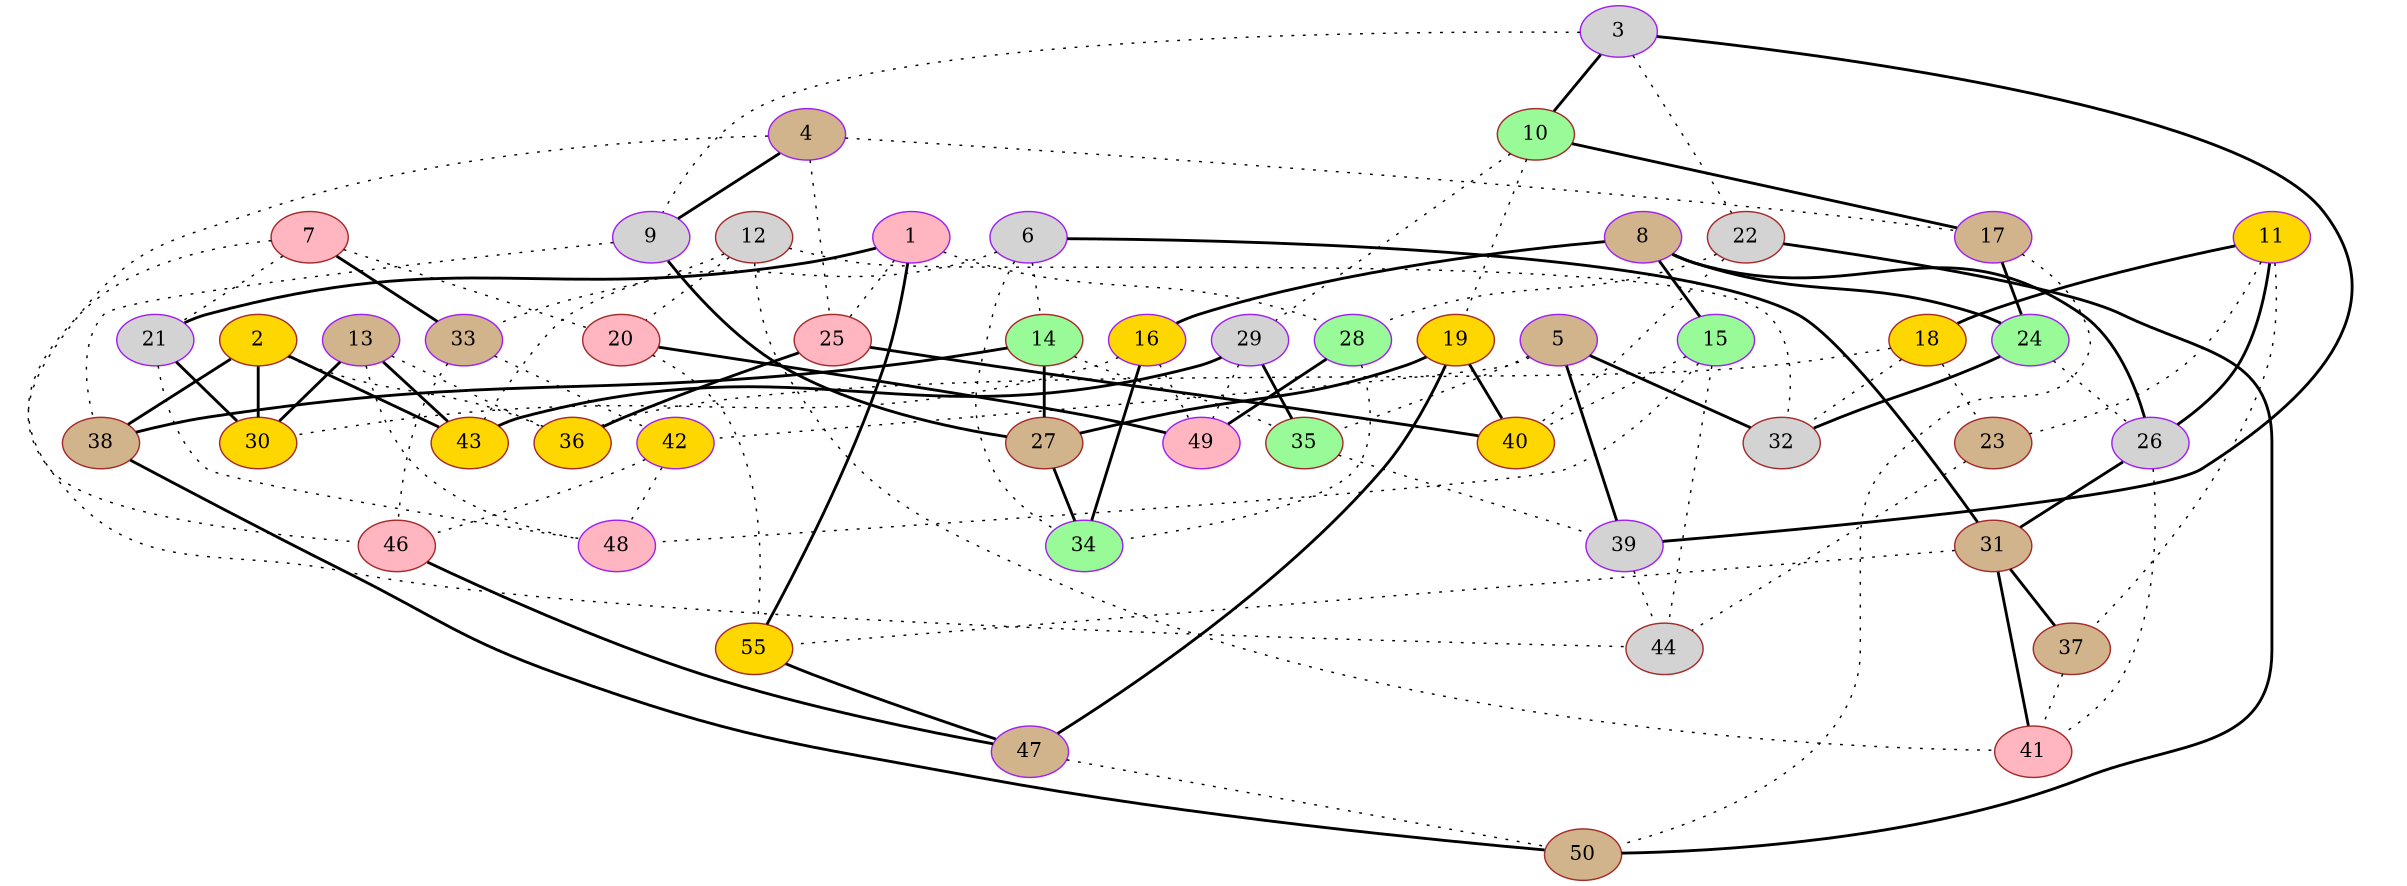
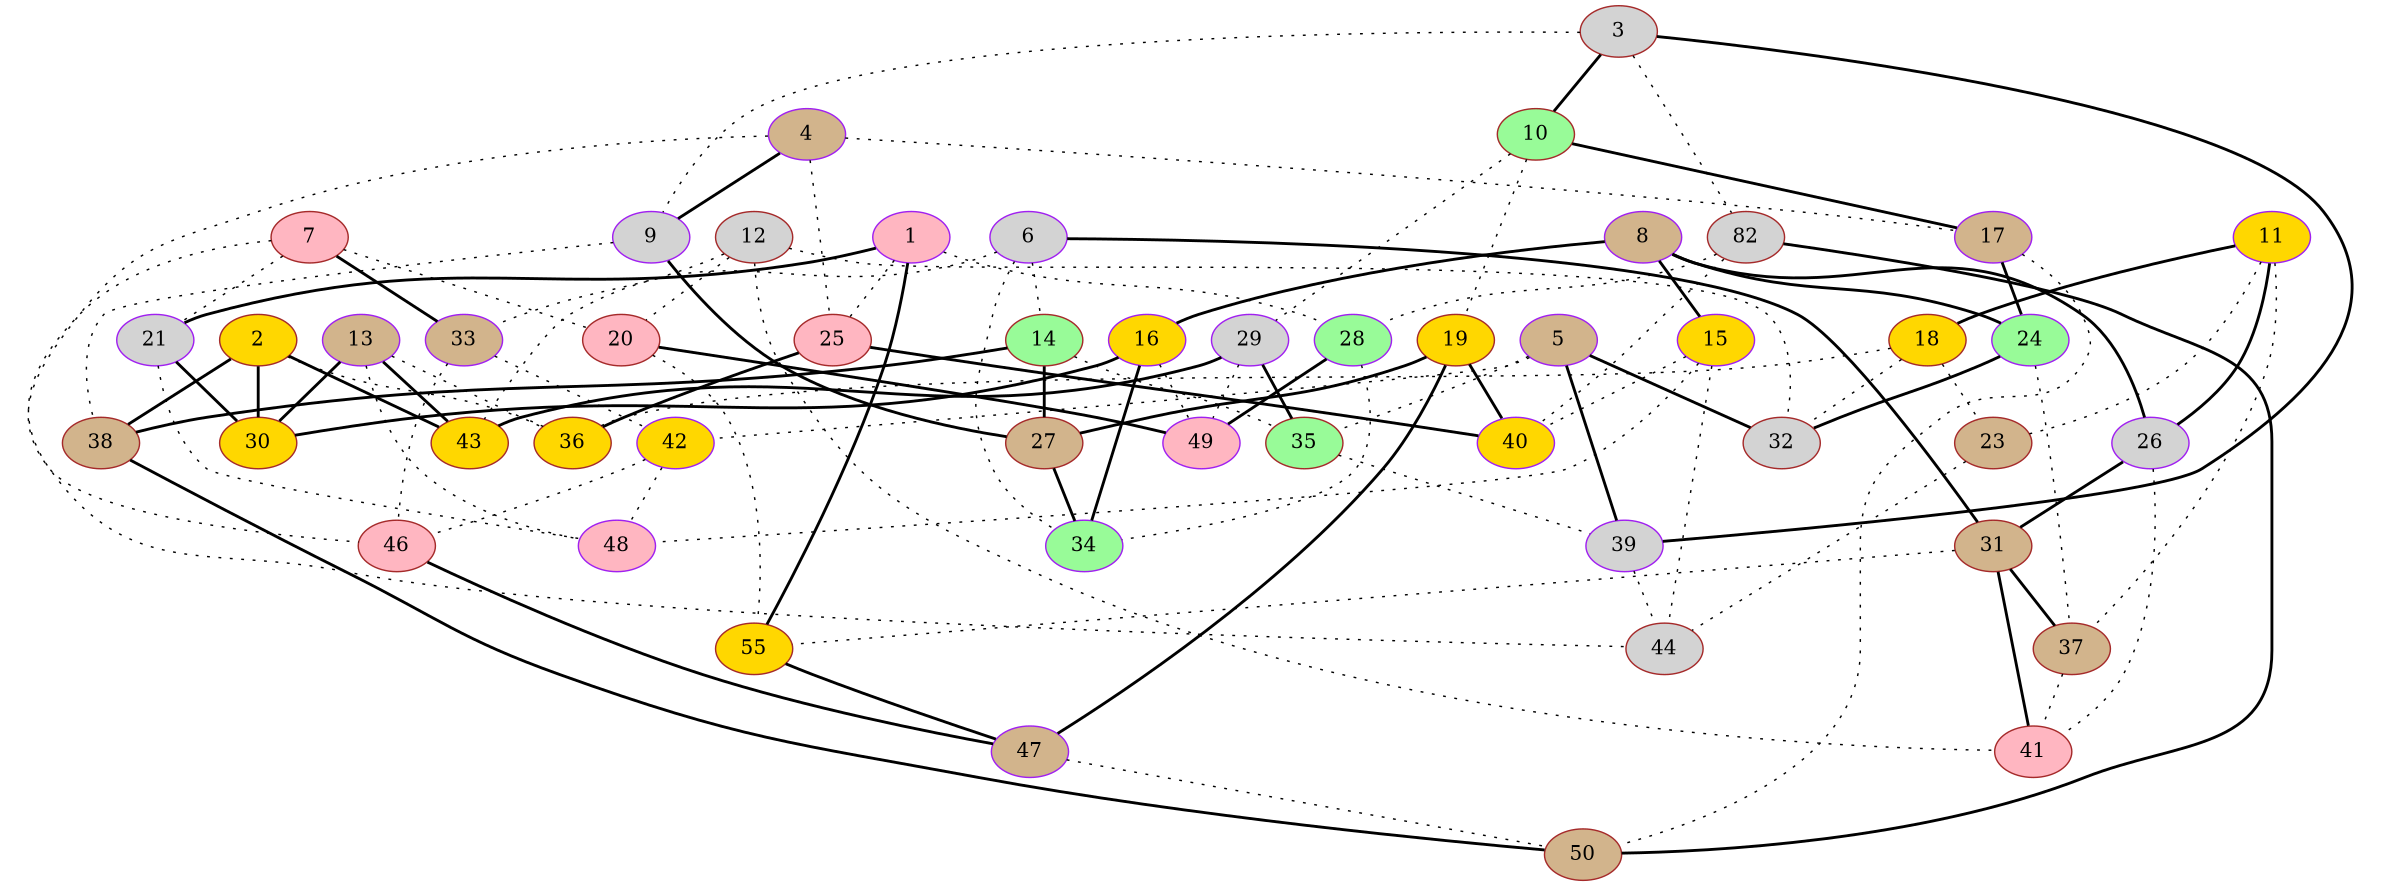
  graph {
    node [color=brown fillcolor=tan style=filled]
    edge [style=dotted]
    1 [color=purple fillcolor=lightpink]
    21 [color=purple fillcolor=lightgrey]
    25 [fillcolor=lightpink]
    28 [color=purple fillcolor=palegreen]
    n5 [fillcolor=gold label=55]
    30 [fillcolor=gold]
    48 [color=purple fillcolor=lightpink]
    36 [fillcolor=gold]
-   40 [fillcolor=gold]
+   40 [color=purple fillcolor=gold]
    34 [color=purple fillcolor=palegreen]
    49 [color=purple fillcolor=lightpink]
    47 [color=purple]
    2 [fillcolor=gold]
    38
    43 [fillcolor=gold]
    50
-   3 [color=purple fillcolor=lightgrey]
+   3 [fillcolor=lightgrey]
    9 [color=purple fillcolor=lightgrey]
    10 [fillcolor=palegreen]
-   22 [fillcolor=lightgrey]
+   22 [fillcolor=lightgrey label=82]
    39 [color=purple fillcolor=lightgrey]
    27
    17 [color=purple]
    19 [fillcolor=gold]
    29 [color=purple fillcolor=lightgrey]
    44 [fillcolor=lightgrey]
    4 [color=purple]
    46 [fillcolor=lightpink]
    24 [color=purple fillcolor=palegreen]
    5 [color=purple]
    32 [fillcolor=lightgrey]
    35 [fillcolor=palegreen]
    42 [color=purple fillcolor=gold]
    6 [color=purple fillcolor=lightgrey]
    14 [fillcolor=palegreen]
    31
    37
    41 [fillcolor=lightpink]
    7 [fillcolor=lightpink]
    20 [fillcolor=lightpink]
    33 [color=purple]
    8 [color=purple]
-   15 [color=purple fillcolor=palegreen]
+   15 [color=purple fillcolor=gold]
    16 [color=purple fillcolor=gold]
    26 [color=purple fillcolor=lightgrey]
    11 [color=purple fillcolor=gold]
    18 [fillcolor=gold]
    23
    12 [fillcolor=lightgrey]
    13 [color=purple]
    1 -- 21 [style=bold]
    1 -- 25
    1 -- 28
    1 -- n5 [style=bold]
    21 -- 30 [style=bold]
    21 -- 48
    25 -- 36 [style=bold]
    25 -- 40 [style=bold]
    28 -- 34
    28 -- 49 [style=bold]
    n5 -- 47 [style=bold]
    47 -- 50
    2 -- 30 [style=bold]
    2 -- 36
    2 -- 38 [style=bold]
    2 -- 43 [style=bold]
    38 -- 50 [style=bold]
    3 -- 9
    3 -- 10 [style=bold]
    3 -- 22
    3 -- 39 [style=bold]
    9 -- 38
    9 -- 27 [style=bold]
    10 -- 17 [style=bold]
    10 -- 19
    10 -- 29
    22 -- 28
    22 -- 40
    22 -- 50 [style=bold]
    39 -- 44
    27 -- 34 [style=bold]
    17 -- 50
    17 -- 24 [style=bold]
    19 -- 40 [style=bold]
    19 -- 47 [style=bold]
    19 -- 27 [style=bold]
    29 -- 49
    29 -- 43 [style=bold]
    29 -- 35 [style=bold]
    4 -- 25
    4 -- 9 [style=bold]
    4 -- 17
    4 -- 46
    46 -- 47 [style=bold]
    24 -- 32 [style=bold]
-   24 -- 26
+   24 -- 37
    5 -- 39 [style=bold]
    5 -- 32 [style=bold]
    5 -- 35
    5 -- 42
    35 -- 39
    42 -- 48
    42 -- 46
    6 -- 34
    6 -- 43
    6 -- 14
    6 -- 31 [style=bold]
    14 -- 38 [style=bold]
    14 -- 27 [style=bold]
    14 -- 35
    31 -- n5
    31 -- 37 [style=bold]
    31 -- 41 [style=bold]
    37 -- 41
    7 -- 21
    7 -- 44
    7 -- 20
    7 -- 33 [style=bold]
    20 -- n5
    20 -- 49 [style=bold]
    33 -- 46
    33 -- 42
    8 -- 24 [style=bold]
    8 -- 15 [style=bold]
    8 -- 16 [style=bold]
    8 -- 26 [style=bold]
    15 -- 48
    15 -- 40
    15 -- 44
-   16 -- 30
+   16 -- 30 [style=bold]
    16 -- 34 [style=bold]
    16 -- 49
    26 -- 31 [style=bold]
    26 -- 41
    11 -- 37
    11 -- 26 [style=bold]
    11 -- 18 [style=bold]
    11 -- 23
    18 -- 36
    18 -- 32
    18 -- 23
    23 -- 44
    12 -- 32
    12 -- 41
    12 -- 20
    12 -- 33
    13 -- 30 [style=bold]
    13 -- 48
    13 -- 36
    13 -- 43 [style=bold]
  }
